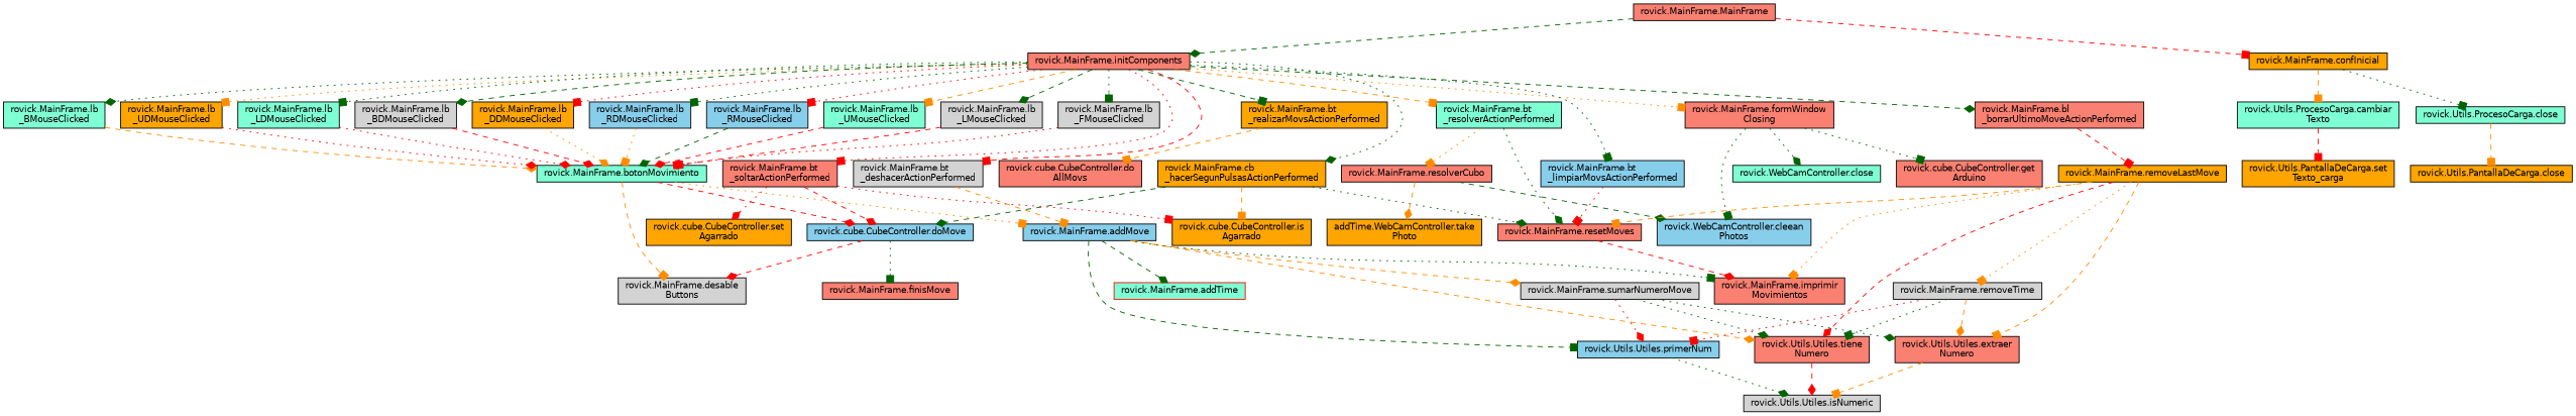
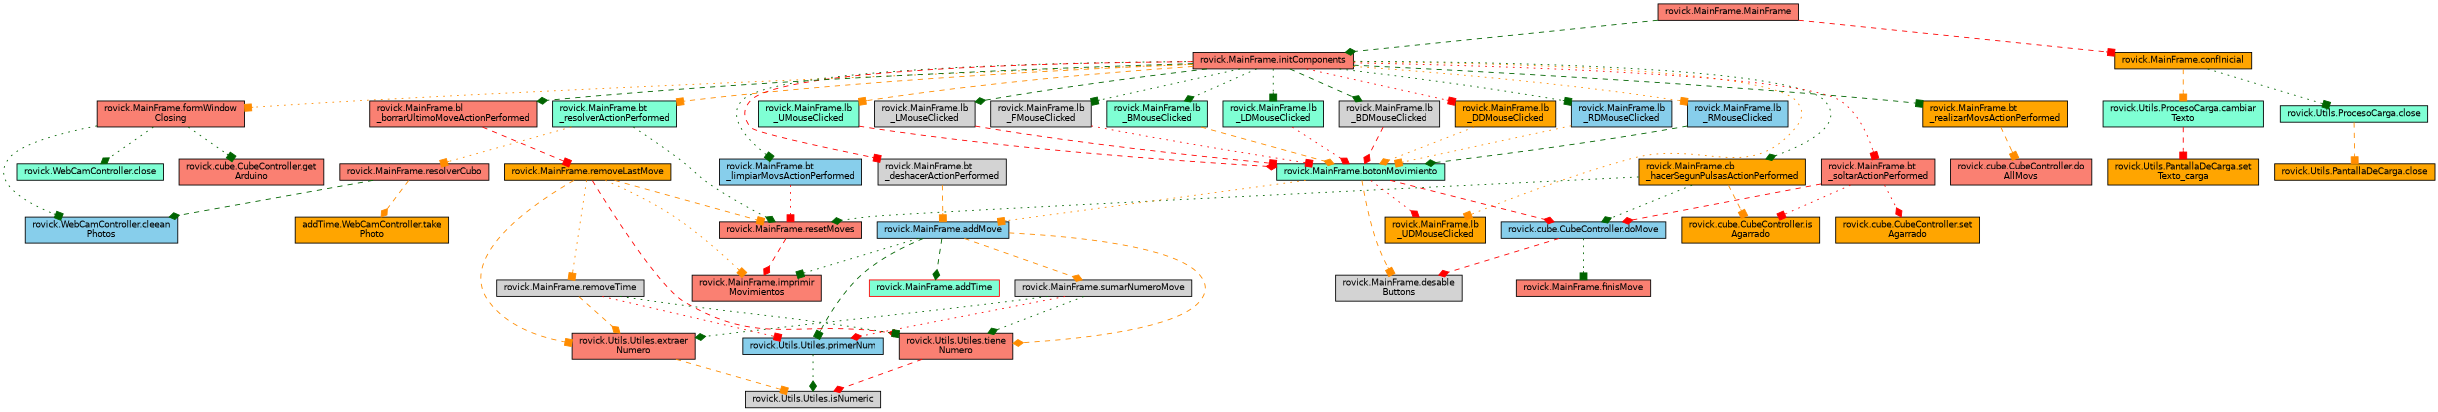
  digraph {
    rankdir=TB
    node [color=black fillcolor=salmon fontname=Helvetica fontsize=10 shape=record style=filled]
    edge [arrowhead=box color=darkgreen fontname=Helvetica fontsize=10 labelfontname=Helvetica labelfontsize=10 style=dashed]
    n1 [fontcolor=black height=0.2 label="rovick.MainFrame.MainFrame" width=0.4]
    n2 [height=0.2 label="rovick.MainFrame.initComponents" width=0.4]
    n3 [fillcolor=orange height=0.2 label="rovick.MainFrame.confInicial" width=0.4]
    n4 [height=0.2 label="rovick.MainFrame.formWindow\lClosing" width=0.4]
    n5 [fillcolor=skyblue height=0.2 label="rovick.MainFrame.lb\l_RDMouseClicked" width=0.4]
    n6 [fillcolor=skyblue height=0.2 label="rovick.MainFrame.lb\l_RMouseClicked" width=0.4]
    n7 [fillcolor=aquamarine height=0.2 label="rovick.MainFrame.lb\l_UMouseClicked" width=0.4]
    n8 [fillcolor=lightgrey height=0.2 label="rovick.MainFrame.lb\l_LMouseClicked" width=0.4]
    n9 [fillcolor=lightgrey height=0.2 label="rovick.MainFrame.lb\l_FMouseClicked" width=0.4]
    n10 [fillcolor=aquamarine height=0.2 label="rovick.MainFrame.lb\l_BMouseClicked" width=0.4]
    n11 [fillcolor=orange height=0.2 label="rovick.MainFrame.lb\l_UDMouseClicked" width=0.4]
    n12 [fillcolor=aquamarine height=0.2 label="rovick.MainFrame.lb\l_LDMouseClicked" width=0.4]
    n13 [fillcolor=lightgrey height=0.2 label="rovick.MainFrame.lb\l_BDMouseClicked" width=0.4]
    n14 [fillcolor=orange height=0.2 label="rovick.MainFrame.lb\l_DDMouseClicked" width=0.4]
    n15 [fillcolor=orange height=0.2 label="rovick.MainFrame.cb\l_hacerSegunPulsasActionPerformed" width=0.4]
    n16 [fillcolor=aquamarine height=0.2 label="rovick.MainFrame.bt\l_resolverActionPerformed" width=0.4]
    n17 [fillcolor=skyblue height=0.2 label="rovick.MainFrame.bt\l_limpiarMovsActionPerformed" width=0.4]
    n18 [fillcolor=orange height=0.2 label="rovick.MainFrame.bt\l_realizarMovsActionPerformed" width=0.4]
    n19 [fillcolor=lightgrey height=0.2 label="rovick.MainFrame.bt\l_deshacerActionPerformed" width=0.4]
    n20 [height=0.2 label="rovick.MainFrame.bt\l_soltarActionPerformed" width=0.4]
    n21 [height=0.2 label="rovick.MainFrame.bl\l_borrarUltimoMoveActionPerformed" width=0.4]
    n22 [fillcolor=aquamarine height=0.2 label="rovick.Utils.ProcesoCarga.cambiar\lTexto" width=0.4]
    n23 [fillcolor=aquamarine height=0.2 label="rovick.Utils.ProcesoCarga.close" width=0.4]
    n24 [height=0.2 label="rovick.cube.CubeController.get\lArduino" width=0.4]
    n25 [fillcolor=skyblue height=0.2 label="rovick.WebCamController.cleean\lPhotos" width=0.4]
    n26 [fillcolor=aquamarine height=0.2 label="rovick.WebCamController.close" width=0.4]
    n27 [fillcolor=aquamarine height=0.2 label="rovick.MainFrame.botonMovimiento" width=0.4]
    n28 [fillcolor=skyblue height=0.2 label="rovick.cube.CubeController.doMove" width=0.4]
    n29 [fillcolor=orange height=0.2 label="rovick.cube.CubeController.is\lAgarrado" width=0.4]
    n30 [height=0.2 label="rovick.MainFrame.resetMoves" width=0.4]
    n31 [height=0.2 label="rovick.MainFrame.resolverCubo" width=0.4]
    n32 [height=0.2 label="rovick.cube.CubeController.do\lAllMovs" width=0.4]
    n33 [fillcolor=skyblue height=0.2 label="rovick.MainFrame.addMove" width=0.4]
    n34 [fillcolor=orange height=0.2 label="rovick.cube.CubeController.set\lAgarrado" width=0.4]
    n35 [fillcolor=orange height=0.2 label="rovick.MainFrame.removeLastMove" width=0.4]
    n36 [fillcolor=lightgrey height=0.2 label="rovick.MainFrame.desable\lButtons" width=0.4]
    n37 [height=0.2 label="rovick.Utils.Utiles.tiene\lNumero" width=0.4]
    n38 [fillcolor=skyblue height=0.2 label="rovick.Utils.Utiles.primerNum" width=0.4]
    n39 [fillcolor=lightgrey height=0.2 label="rovick.MainFrame.sumarNumeroMove" width=0.4]
    n40 [color=red fillcolor=aquamarine height=0.2 label="rovick.MainFrame.addTime" width=0.4]
    n41 [height=0.2 label="rovick.MainFrame.imprimir\lMovimientos" width=0.4]
    n42 [height=0.2 label="rovick.MainFrame.finisMove" width=0.4]
    n43 [fillcolor=lightgrey height=0.2 label="rovick.Utils.Utiles.isNumeric" width=0.4]
    n44 [height=0.2 label="rovick.Utils.Utiles.extraer\lNumero" width=0.4]
    n45 [fillcolor=orange height=0.2 label="addTime.WebCamController.take\lPhoto" width=0.4]
    n46 [fillcolor=lightgrey height=0.2 label="rovick.MainFrame.removeTime" width=0.4]
    n47 [fillcolor=orange height=0.2 label="rovick.Utils.PantallaDeCarga.set\lTexto_carga" width=0.4]
    n48 [fillcolor=orange height=0.2 label="rovick.Utils.PantallaDeCarga.close" width=0.4]
    n1 -> n2 [arrowhead=diamond]
    n1 -> n3 [color=red]
    n2 -> n4 [color=darkorange style=dotted]
    n2 -> n5 [style=dotted]
-   n2 -> n6 [color=red style=dotted]
+   n2 -> n6 [color=darkorange style=dotted]
    n2 -> n7 [color=darkorange]
    n2 -> n8 [arrowhead=diamond]
    n2 -> n9 [style=dotted]
    n2 -> n10 [arrowhead=diamond style=dotted]
    n2 -> n11 [color=darkorange style=dotted]
    n2 -> n12 [style=dotted]
    n2 -> n13 [arrowhead=diamond]
    n2 -> n14 [color=red style=dotted]
    n2 -> n15 [arrowhead=diamond style=dotted]
    n2 -> n16 [color=darkorange]
    n2 -> n17 [style=dotted]
    n2 -> n18
    n2 -> n19 [color=red]
    n2 -> n20 [color=red style=dotted]
    n2 -> n21 [arrowhead=diamond]
    n3 -> n22 [color=darkorange]
    n3 -> n23 [style=dotted]
    n4 -> n24 [style=dotted]
    n4 -> n25 [style=dotted]
    n4 -> n26 [arrowhead=diamond style=dotted]
    n5 -> n27 [color=darkorange style=dotted]
    n6 -> n27 [arrowhead=diamond]
    n7 -> n27 [arrowhead=diamond color=red]
    n8 -> n27 [color=red]
    n9 -> n27 [color=red style=dotted]
    n10 -> n27 [arrowhead=diamond color=darkorange]
-   n11 -> n27 [arrowhead=diamond color=red style=dotted]
+   n27 -> n11 [arrowhead=diamond color=red style=dotted]
    n12 -> n27 [arrowhead=diamond color=red style=dotted]
    n13 -> n27 [arrowhead=diamond color=red]
    n14 -> n27 [arrowhead=diamond color=darkorange style=dotted]
-   n15 -> n28 [arrowhead=diamond]
+   n15 -> n28 [arrowhead=diamond style=dotted]
    n15 -> n29 [color=darkorange]
    n15 -> n30 [arrowhead=diamond style=dotted]
    n16 -> n30 [arrowhead=diamond style=dotted]
    n16 -> n31 [color=darkorange style=dotted]
    n17 -> n30 [color=red style=dotted]
    n18 -> n32 [color=darkorange]
    n19 -> n33 [color=darkorange]
    n20 -> n28 [arrowhead=diamond color=red]
    n20 -> n29 [color=red style=dotted]
    n20 -> n34 [arrowhead=diamond color=red style=dotted]
    n21 -> n35 [color=red]
    n22 -> n47 [color=red]
    n23 -> n48 [color=darkorange]
    n27 -> n28 [arrowhead=diamond color=red]
    n27 -> n33 [color=darkorange style=dotted]
    n27 -> n36 [color=darkorange]
    n28 -> n36 [arrowhead=diamond color=red]
    n28 -> n42 [style=dotted]
    n30 -> n41 [arrowhead=diamond color=red]
    n31 -> n25 [arrowhead=diamond]
    n31 -> n45 [arrowhead=diamond color=darkorange]
    n33 -> n37 [arrowhead=diamond color=darkorange]
    n33 -> n38
    n33 -> n39 [arrowhead=diamond color=darkorange]
    n33 -> n40 [arrowhead=diamond]
    n33 -> n41 [style=dotted]
    n35 -> n30 [color=darkorange]
    n35 -> n37 [arrowhead=diamond color=red]
    n35 -> n41 [color=darkorange style=dotted]
    n35 -> n44 [color=darkorange]
    n35 -> n46 [color=darkorange style=dotted]
    n37 -> n43 [arrowhead=diamond color=red]
    n38 -> n43 [arrowhead=diamond style=dotted]
    n39 -> n37 [arrowhead=diamond style=dotted]
    n39 -> n38 [arrowhead=diamond color=red style=dotted]
    n39 -> n44 [arrowhead=diamond style=dotted]
    n44 -> n43 [color=darkorange]
    n46 -> n37 [style=dotted]
    n46 -> n38 [color=red style=dotted]
    n46 -> n44 [arrowhead=diamond color=darkorange]
  }
